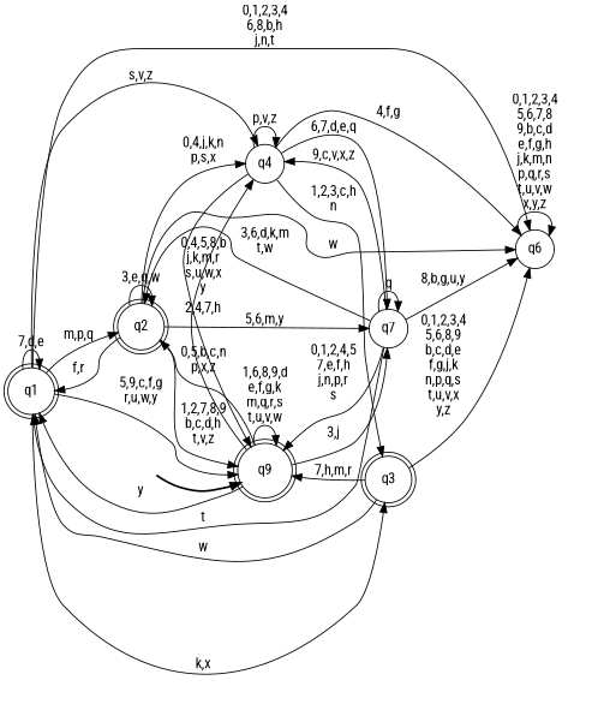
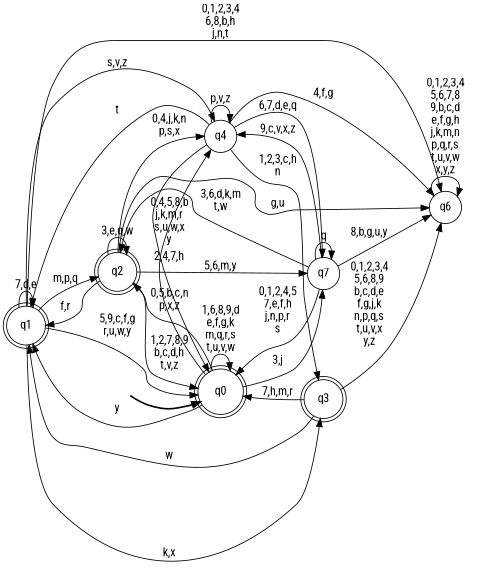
  digraph {
    fontname="Roboto Condensed"
    rankdir=LR
    node [fontname="Roboto Condensed" shape=doublecircle style="rounded,filled" color=black fillcolor=white]
    edge [fontname="Roboto Condensed"]
    __start0 [height=0 shape=none style=invis width=0 color="" fillcolor=""]
-   n2 [label=q9]
+   n2 [label=q0]
    n3 [label=q1]
    n4 [label=q2]
    n5 [label=q4 shape=circle style=filled]
    n6 [label=q7 shape=circle style=filled]
    n7 [label=q3]
    n8 [label=q6 shape=circle style=filled]
    subgraph cluster_1 {
      nodesep=0.15
      ranksep=0.15
      style=invis
      __start0
      n2
    }
    __start0 -> n2 [penwidth=2]
    n2 -> n2 [label="1,6,8,9,d\ne,f,g,k\nm,q,r,s\nt,u,v,w"]
    n2 -> n3 [label=y]
    n2 -> n4 [label="0,5,b,c,n\np,x,z"]
    n2 -> n5 [label="2,4,7,h"]
    n2 -> n6 [label="3,j"]
    n3 -> n2 [label="5,9,c,f,g\nr,u,w,y"]
    n3 -> n3 [label="7,d,e"]
    n3 -> n4 [label="m,p,q"]
    n3 -> n5 [label="s,v,z"]
    n3 -> n7 [label="k,x"]
    n3 -> n8 [label="0,1,2,3,4\n6,8,b,h\nj,n,t"]
    n4 -> n2 [label="1,2,7,8,9\nb,c,d,h\nt,v,z"]
    n4 -> n3 [label="f,r"]
    n4 -> n4 [label="3,e,q,w"]
    n4 -> n5 [label="0,4,j,k,n\np,s,x"]
    n4 -> n6 [label="5,6,m,y"]
-   n4 -> n8 [label=w]
+   n4 -> n8 [label="g,u"]
    n5 -> n2 [label="0,4,5,8,b\nj,k,m,r\ns,u,w,x\ny"]
-   n6 -> n3 [label=t]
+   n5 -> n3 [label=t]
    n5 -> n5 [label="p,v,z"]
    n5 -> n6 [label="6,7,d,e,q"]
    n5 -> n7 [label="1,2,3,c,h\nn"]
    n5 -> n8 [label="4,f,g"]
    n6 -> n2 [label="0,1,2,4,5\n7,e,f,h\nj,n,p,r\ns"]
    n6 -> n4 [label="3,6,d,k,m\nt,w"]
    n6 -> n5 [label="9,c,v,x,z"]
    n6 -> n6 [label=q]
    n6 -> n8 [label="8,b,g,u,y"]
    n7 -> n2 [label="7,h,m,r"]
    n7 -> n3 [label=w]
    n7 -> n8 [label="0,1,2,3,4\n5,6,8,9\nb,c,d,e\nf,g,j,k\nn,p,q,s\nt,u,v,x\ny,z"]
    n8 -> n8 [label="0,1,2,3,4\n5,6,7,8\n9,b,c,d\ne,f,g,h\nj,k,m,n\np,q,r,s\nt,u,v,w\nx,y,z"]
  }
